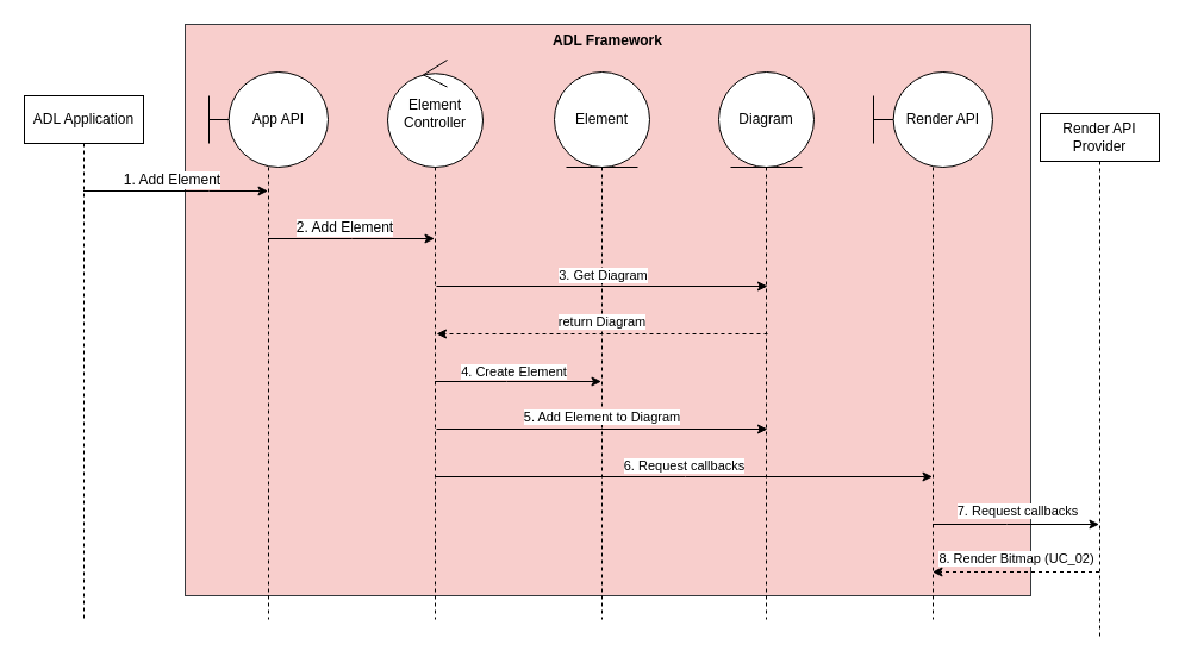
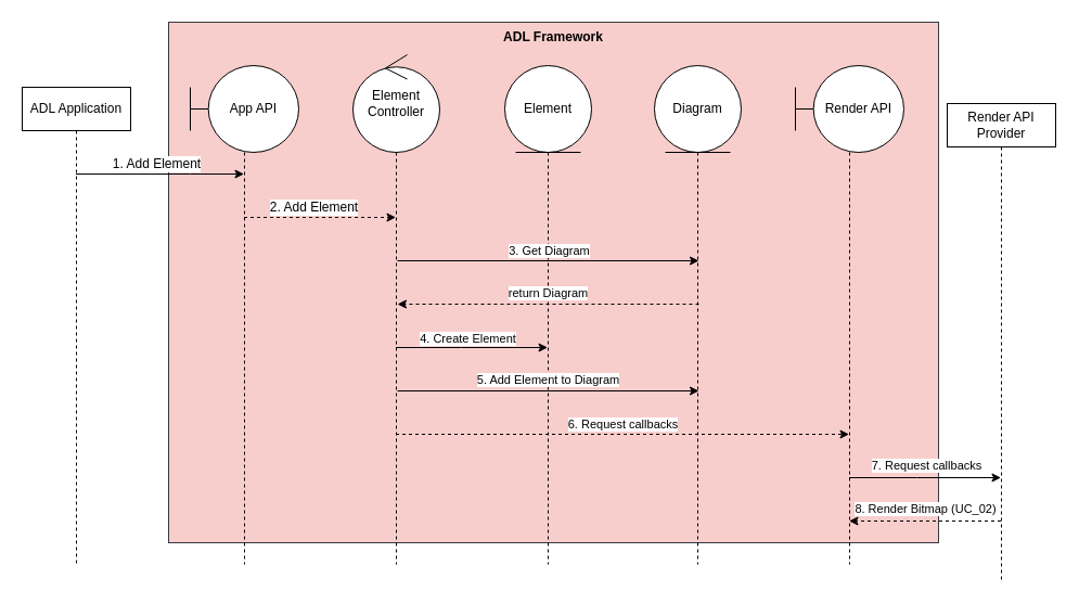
  <mxCell id="0" />
  <mxCell id="1" parent="0" />
  <mxCell id="2" value="ADL Framework" style="rounded=0;whiteSpace=wrap;html=1;strokeColor=#36393d;align=center;verticalAlign=top;fontFamily=Helvetica;fontSize=12;fillColor=#f8cecc;fontStyle=1;" parent="1" vertex="1"><mxGeometry x="155" y="20" width="710" height="480" as="geometry" /></mxCell>
  <mxCell id="3" value="Element" style="shape=umlLifeline;perimeter=lifelinePerimeter;whiteSpace=wrap;html=1;container=1;dropTarget=0;collapsible=0;recursiveResize=0;outlineConnect=0;portConstraint=eastwest;newEdgeStyle={&quot;curved&quot;:0,&quot;rounded&quot;:0};participant=umlEntity;strokeColor=default;align=center;verticalAlign=middle;fontFamily=Helvetica;fontSize=12;fontColor=default;fillColor=default;size=80;" vertex="1" parent="1"><mxGeometry x="465" y="60" width="80" height="460" as="geometry" /></mxCell>
  <mxCell id="4" style="rounded=0;orthogonalLoop=1;jettySize=auto;html=1;fontFamily=Helvetica;fontSize=12;fontColor=default;" parent="1" source="6" target="12" edge="1"><mxGeometry relative="1" as="geometry"><Array as="points"><mxPoint x="175" y="160" /></Array></mxGeometry></mxCell>
  <mxCell id="5" value="1. Add Element" style="edgeLabel;html=1;align=center;verticalAlign=middle;resizable=0;points=[];fontSize=12;fontFamily=Helvetica;fontColor=default;" parent="4" vertex="1" connectable="0"><mxGeometry x="-0.041" y="2" relative="1" as="geometry"><mxPoint y="-8" as="offset" /></mxGeometry></mxCell>
  <mxCell id="6" value="ADL Application" style="shape=umlLifeline;perimeter=lifelinePerimeter;whiteSpace=wrap;html=1;container=1;dropTarget=0;collapsible=0;recursiveResize=0;outlineConnect=0;portConstraint=eastwest;newEdgeStyle={&quot;curved&quot;:0,&quot;rounded&quot;:0};" parent="1" vertex="1"><mxGeometry x="20" y="80" width="100" height="440" as="geometry" /></mxCell>
- <mxCell id="7" style="rounded=0;orthogonalLoop=1;jettySize=auto;html=1;fontFamily=Helvetica;fontSize=12;fontColor=default;" parent="1" source="12" target="11" edge="1"><mxGeometry relative="1" as="geometry"><Array as="points"><mxPoint x="295" y="200" /></Array></mxGeometry></mxCell>
+ <mxCell id="7" style="rounded=0;orthogonalLoop=1;jettySize=auto;html=1;fontFamily=Helvetica;fontSize=12;fontColor=default;dashed=1;" parent="1" source="12" target="11" edge="1"><mxGeometry relative="1" as="geometry"><Array as="points"><mxPoint x="295" y="200" /></Array></mxGeometry></mxCell>
  <mxCell id="8" value="2. Add Element" style="edgeLabel;html=1;align=center;verticalAlign=middle;resizable=0;points=[];fontSize=12;fontFamily=Helvetica;fontColor=default;" parent="7" vertex="1" connectable="0"><mxGeometry x="-0.089" y="-1" relative="1" as="geometry"><mxPoint y="-11" as="offset" /></mxGeometry></mxCell>
- <mxCell id="9" style="rounded=0;orthogonalLoop=1;jettySize=auto;html=1;" edge="1" parent="1" source="11" target="24"><mxGeometry relative="1" as="geometry"><Array as="points"><mxPoint x="575" y="400" /></Array></mxGeometry></mxCell>
+ <mxCell id="9" style="rounded=0;orthogonalLoop=1;jettySize=auto;html=1;dashed=1;" edge="1" parent="1" source="11" target="24"><mxGeometry relative="1" as="geometry"><Array as="points"><mxPoint x="575" y="400" /></Array></mxGeometry></mxCell>
  <mxCell id="10" value="6. Request callbacks" style="edgeLabel;html=1;align=center;verticalAlign=middle;resizable=0;points=[];" vertex="1" connectable="0" parent="9"><mxGeometry x="-0.002" relative="1" as="geometry"><mxPoint y="-10" as="offset" /></mxGeometry></mxCell>
  <mxCell id="11" value="Element Controller" style="shape=umlLifeline;perimeter=lifelinePerimeter;whiteSpace=wrap;html=1;container=1;dropTarget=0;collapsible=0;recursiveResize=0;outlineConnect=0;portConstraint=eastwest;newEdgeStyle={&quot;curved&quot;:0,&quot;rounded&quot;:0};participant=umlControl;strokeColor=default;align=center;verticalAlign=middle;fontFamily=Helvetica;fontSize=12;fontColor=default;fillColor=default;size=90;" parent="1" vertex="1"><mxGeometry x="325" y="50" width="80" height="470" as="geometry" /></mxCell>
  <mxCell id="12" value="&amp;nbsp; &amp;nbsp; &amp;nbsp;App API" style="shape=umlLifeline;perimeter=lifelinePerimeter;whiteSpace=wrap;html=1;container=1;dropTarget=0;collapsible=0;recursiveResize=0;outlineConnect=0;portConstraint=eastwest;newEdgeStyle={&quot;curved&quot;:0,&quot;rounded&quot;:0};participant=umlBoundary;size=80;" parent="1" vertex="1"><mxGeometry x="175" y="60" width="100" height="460" as="geometry" /></mxCell>
  <mxCell id="13" style="rounded=0;orthogonalLoop=1;jettySize=auto;html=1;" edge="1" parent="1"><mxGeometry relative="1" as="geometry"><mxPoint x="364.5" y="320" as="sourcePoint" /><mxPoint x="504.5" y="320" as="targetPoint" /><Array as="points"><mxPoint x="425" y="320" /></Array></mxGeometry></mxCell>
  <mxCell id="14" value="4. Create Element" style="edgeLabel;html=1;align=center;verticalAlign=middle;resizable=0;points=[];" vertex="1" connectable="0" parent="13"><mxGeometry x="-0.052" y="3" relative="1" as="geometry"><mxPoint y="-6" as="offset" /></mxGeometry></mxCell>
  <mxCell id="15" style="rounded=0;orthogonalLoop=1;jettySize=auto;html=1;" edge="1" parent="1"><mxGeometry relative="1" as="geometry"><mxPoint x="366" y="240" as="sourcePoint" /><mxPoint x="644" y="240" as="targetPoint" /><Array as="points"><mxPoint x="516.5" y="240" /></Array></mxGeometry></mxCell>
  <mxCell id="16" value="3. Get Diagram" style="edgeLabel;html=1;align=center;verticalAlign=middle;resizable=0;points=[];" vertex="1" connectable="0" parent="15"><mxGeometry x="0.65" y="-2" relative="1" as="geometry"><mxPoint x="-90" y="-12" as="offset" /></mxGeometry></mxCell>
  <mxCell id="17" value="5. Add Element to Diagram" style="rounded=0;orthogonalLoop=1;jettySize=auto;html=1;" edge="1" parent="1"><mxGeometry y="10" relative="1" as="geometry"><mxPoint x="366" y="360" as="sourcePoint" /><mxPoint x="644" y="360" as="targetPoint" /><mxPoint as="offset" /></mxGeometry></mxCell>
  <mxCell id="18" value="Diagram" style="shape=umlLifeline;perimeter=lifelinePerimeter;whiteSpace=wrap;html=1;container=1;dropTarget=0;collapsible=0;recursiveResize=0;outlineConnect=0;portConstraint=eastwest;newEdgeStyle={&quot;curved&quot;:0,&quot;rounded&quot;:0};participant=umlEntity;strokeColor=default;align=center;verticalAlign=middle;fontFamily=Helvetica;fontSize=12;fontColor=default;fillColor=default;size=80;" parent="1" vertex="1"><mxGeometry x="603" y="60" width="80" height="460" as="geometry" /></mxCell>
  <mxCell id="19" style="rounded=0;orthogonalLoop=1;jettySize=auto;html=1;dashed=1;" edge="1" parent="1" source="21" target="24"><mxGeometry relative="1" as="geometry"><Array as="points"><mxPoint x="845" y="480" /></Array></mxGeometry></mxCell>
  <mxCell id="20" value="8. Render Bitmap (UC_02)" style="edgeLabel;html=1;align=center;verticalAlign=middle;resizable=0;points=[];" vertex="1" connectable="0" parent="19"><mxGeometry x="0.145" y="-2" relative="1" as="geometry"><mxPoint x="10" y="-10" as="offset" /></mxGeometry></mxCell>
  <mxCell id="21" value="Render API Provider" style="shape=umlLifeline;perimeter=lifelinePerimeter;whiteSpace=wrap;html=1;container=1;dropTarget=0;collapsible=0;recursiveResize=0;outlineConnect=0;portConstraint=eastwest;newEdgeStyle={&quot;curved&quot;:0,&quot;rounded&quot;:0};" parent="1" vertex="1"><mxGeometry x="873" y="95" width="100" height="440" as="geometry" /></mxCell>
  <mxCell id="22" style="rounded=0;orthogonalLoop=1;jettySize=auto;html=1;" edge="1" parent="1" source="24" target="21"><mxGeometry relative="1" as="geometry"><Array as="points"><mxPoint x="845" y="440" /></Array></mxGeometry></mxCell>
  <mxCell id="23" value="7. Request callbacks" style="edgeLabel;html=1;align=center;verticalAlign=middle;resizable=0;points=[];" vertex="1" connectable="0" parent="22"><mxGeometry x="-0.132" y="2" relative="1" as="geometry"><mxPoint x="10" y="-10" as="offset" /></mxGeometry></mxCell>
  <mxCell id="24" value="&amp;nbsp; &amp;nbsp; &amp;nbsp;Render API" style="shape=umlLifeline;perimeter=lifelinePerimeter;whiteSpace=wrap;html=1;container=1;dropTarget=0;collapsible=0;recursiveResize=0;outlineConnect=0;portConstraint=eastwest;newEdgeStyle={&quot;curved&quot;:0,&quot;rounded&quot;:0};participant=umlBoundary;size=80;" parent="1" vertex="1"><mxGeometry x="733" y="60" width="100" height="460" as="geometry" /></mxCell>
  <mxCell id="25" value="return Diagram" style="rounded=0;orthogonalLoop=1;jettySize=auto;html=1;dashed=1;" edge="1" parent="1"><mxGeometry y="-10" relative="1" as="geometry"><mxPoint x="644" y="280" as="sourcePoint" /><mxPoint x="366" y="280" as="targetPoint" /><mxPoint as="offset" /></mxGeometry></mxCell>
